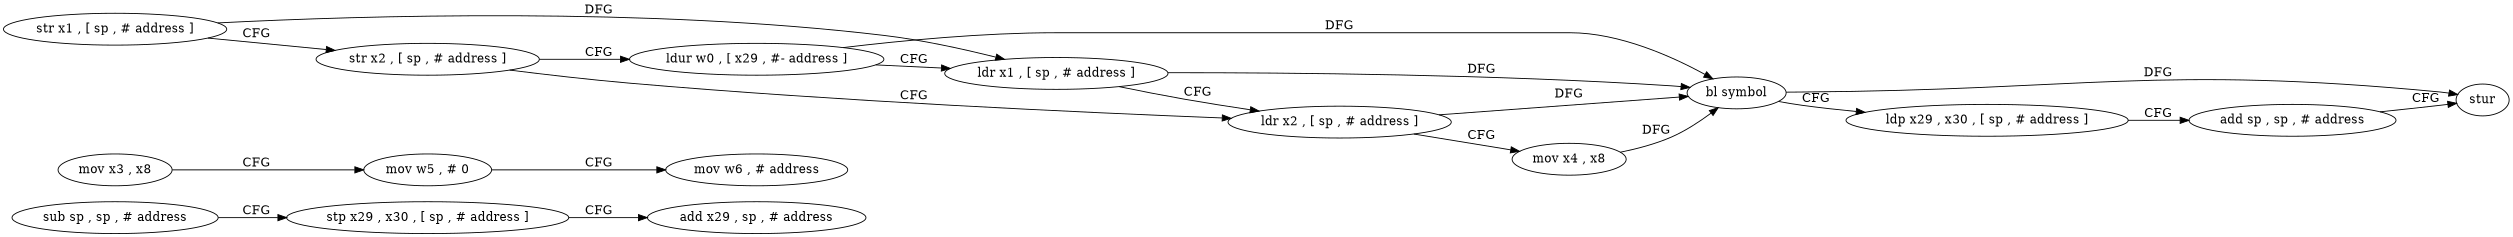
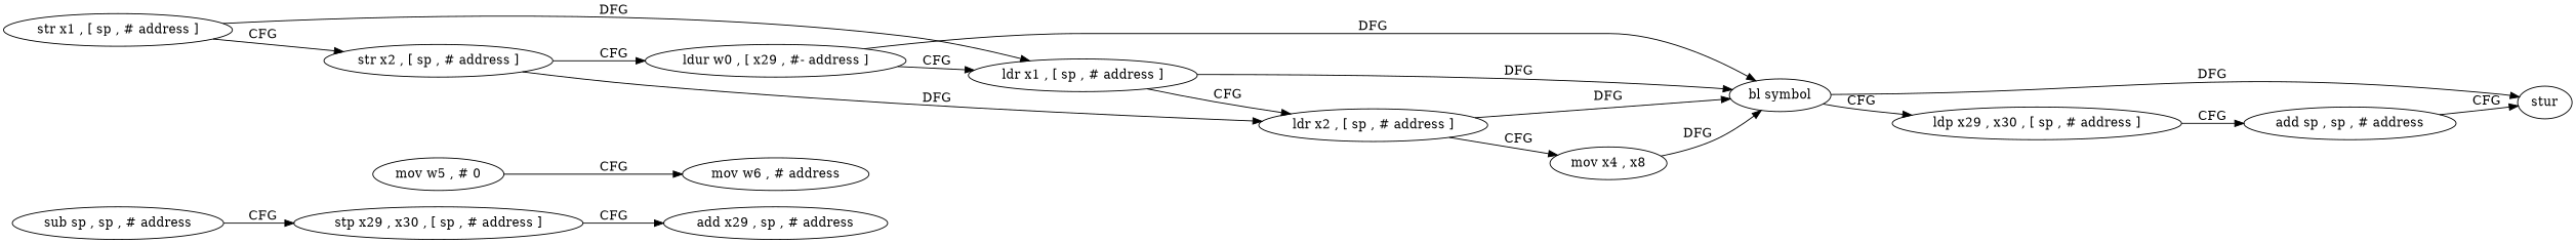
  digraph {
    rankdir=LR
    n1 [label="sub sp , sp , # address"]
    n2 [label="stp x29 , x30 , [ sp , # address ]"]
    n3 [label="add x29 , sp , # address"]
-   n4 [label="mov x3 , x8"]
    n5 [label="mov w5 , # 0"]
    n6 [label="mov w6 , # address"]
    n7 [label="str x1 , [ sp , # address ]"]
    n8 [label="str x2 , [ sp , # address ]"]
    n9 [label="ldr x1 , [ sp , # address ]"]
    n10 [label="ldur w0 , [ x29 , #- address ]"]
    n11 [label="bl symbol"]
    n12 [label="ldr x2 , [ sp , # address ]"]
    n13 [label="mov x4 , x8"]
    n14 [label="ldp x29 , x30 , [ sp , # address ]"]
    n15 [label=stur]
    n16 [label="add sp , sp , # address"]
    n1 -> n2 [label=CFG]
    n2 -> n3 [label=CFG]
-   n4 -> n5 [label=CFG]
    n5 -> n6 [label=CFG]
    n7 -> n8 [label=CFG]
    n7 -> n9 [label=DFG]
    n8 -> n10 [label=CFG]
-   n8 -> n12 [label=CFG]
+   n8 -> n12 [label=DFG]
    n9 -> n11 [label=DFG]
    n9 -> n12 [label=CFG]
    n10 -> n9 [label=CFG]
    n10 -> n11 [label=DFG]
    n11 -> n14 [label=CFG]
    n11 -> n15 [label=DFG]
    n12 -> n11 [label=DFG]
    n12 -> n13 [label=CFG]
    n13 -> n11 [label=DFG]
    n14 -> n16 [label=CFG]
    n16 -> n15 [label=CFG]
  }
